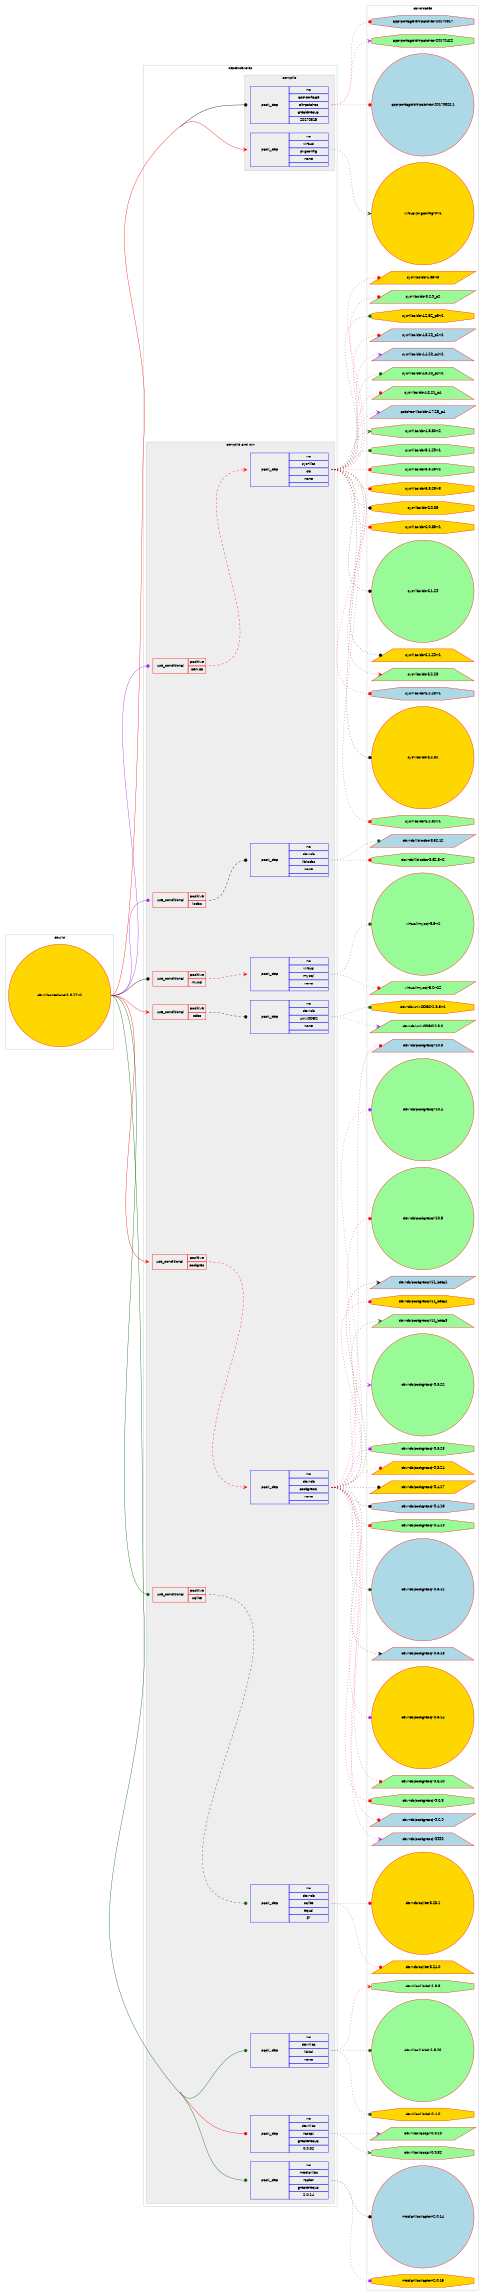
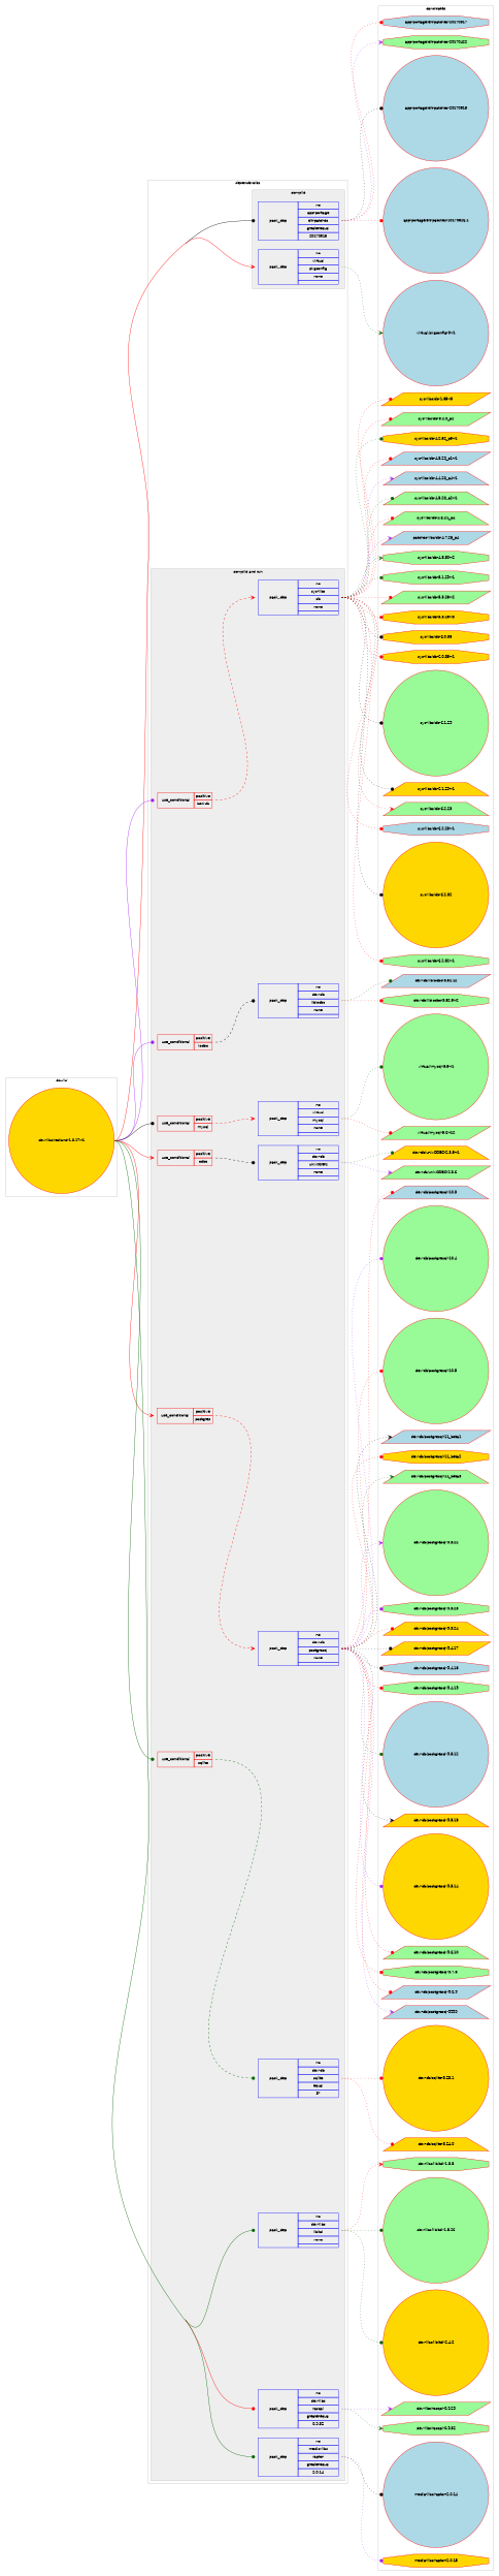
  digraph {
    compound=true
    concentrate=true
    fontname=Helvetica
    fontsize=10
    newrank=true
    rankdir=LR
    ranksep=1.5
    node [color=red fillcolor=palegreen fontname=Helvetica fontsize=10 shape=octagon style=filled]
    edge [arrowhead=dot color=red headport=w style=dotted tailport=e weight=100]
    n1 [fillcolor=gold label="dev-libs/redland-1.0.17-r1" shape=circle width=4]
    n2 [color=blue label=<<TABLE BORDER="0" CELLBORDER="1" CELLSPACING="0" CELLPADDING="4" WIDTH="220"><TR><TD ROWSPAN="6" CELLPADDING="30">pack_dep</TD></TR><TR><TD WIDTH="110">no</TD></TR><TR><TD>app-portage</TD></TR><TR><TD>elt-patches</TD></TR><TR><TD>greaterequal</TD></TR><TR><TD>20170815</TD></TR></TABLE>> shape=none fillcolor="" style=""]
    n3 [color=blue label=<<TABLE BORDER="0" CELLBORDER="1" CELLSPACING="0" CELLPADDING="4" WIDTH="220"><TR><TD ROWSPAN="6" CELLPADDING="30">pack_dep</TD></TR><TR><TD WIDTH="110">no</TD></TR><TR><TD>virtual</TD></TR><TR><TD>pkgconfig</TD></TR><TR><TD>none</TD></TR><TR><TD></TD></TR></TABLE>> shape=none fillcolor="" style=""]
    n4 [color=blue label=<<TABLE BORDER="0" CELLBORDER="1" CELLSPACING="0" CELLPADDING="4" WIDTH="220"><TR><TD ROWSPAN="6" CELLPADDING="30">pack_dep</TD></TR><TR><TD WIDTH="110">no</TD></TR><TR><TD>sys-libs</TD></TR><TR><TD>db</TD></TR><TR><TD>none</TD></TR><TR><TD></TD></TR></TABLE>> shape=none fillcolor="" style=""]
    n5 [label=<<TABLE BORDER="0" CELLBORDER="1" CELLSPACING="0" CELLPADDING="4"><TR><TD ROWSPAN="3" CELLPADDING="10">use_conditional</TD></TR><TR><TD>positive</TD></TR><TR><TD>berkdb</TD></TR></TABLE>> shape=none fillcolor="" style=""]
    n6 [color=blue label=<<TABLE BORDER="0" CELLBORDER="1" CELLSPACING="0" CELLPADDING="4" WIDTH="220"><TR><TD ROWSPAN="6" CELLPADDING="30">pack_dep</TD></TR><TR><TD WIDTH="110">no</TD></TR><TR><TD>dev-db</TD></TR><TR><TD>libiodbc</TD></TR><TR><TD>none</TD></TR><TR><TD></TD></TR></TABLE>> shape=none fillcolor="" style=""]
    n7 [label=<<TABLE BORDER="0" CELLBORDER="1" CELLSPACING="0" CELLPADDING="4"><TR><TD ROWSPAN="3" CELLPADDING="10">use_conditional</TD></TR><TR><TD>positive</TD></TR><TR><TD>iodbc</TD></TR></TABLE>> shape=none fillcolor="" style=""]
    n8 [color=blue label=<<TABLE BORDER="0" CELLBORDER="1" CELLSPACING="0" CELLPADDING="4" WIDTH="220"><TR><TD ROWSPAN="6" CELLPADDING="30">pack_dep</TD></TR><TR><TD WIDTH="110">no</TD></TR><TR><TD>virtual</TD></TR><TR><TD>mysql</TD></TR><TR><TD>none</TD></TR><TR><TD></TD></TR></TABLE>> shape=none fillcolor="" style=""]
    n9 [label=<<TABLE BORDER="0" CELLBORDER="1" CELLSPACING="0" CELLPADDING="4"><TR><TD ROWSPAN="3" CELLPADDING="10">use_conditional</TD></TR><TR><TD>positive</TD></TR><TR><TD>mysql</TD></TR></TABLE>> shape=none fillcolor="" style=""]
    n10 [color=blue label=<<TABLE BORDER="0" CELLBORDER="1" CELLSPACING="0" CELLPADDING="4" WIDTH="220"><TR><TD ROWSPAN="6" CELLPADDING="30">pack_dep</TD></TR><TR><TD WIDTH="110">no</TD></TR><TR><TD>dev-db</TD></TR><TR><TD>unixODBC</TD></TR><TR><TD>none</TD></TR><TR><TD></TD></TR></TABLE>> shape=none fillcolor="" style=""]
    n11 [label=<<TABLE BORDER="0" CELLBORDER="1" CELLSPACING="0" CELLPADDING="4"><TR><TD ROWSPAN="3" CELLPADDING="10">use_conditional</TD></TR><TR><TD>positive</TD></TR><TR><TD>odbc</TD></TR></TABLE>> shape=none fillcolor="" style=""]
    n12 [color=blue label=<<TABLE BORDER="0" CELLBORDER="1" CELLSPACING="0" CELLPADDING="4" WIDTH="220"><TR><TD ROWSPAN="6" CELLPADDING="30">pack_dep</TD></TR><TR><TD WIDTH="110">no</TD></TR><TR><TD>dev-db</TD></TR><TR><TD>postgresql</TD></TR><TR><TD>none</TD></TR><TR><TD></TD></TR></TABLE>> shape=none fillcolor="" style=""]
    n13 [label=<<TABLE BORDER="0" CELLBORDER="1" CELLSPACING="0" CELLPADDING="4"><TR><TD ROWSPAN="3" CELLPADDING="10">use_conditional</TD></TR><TR><TD>positive</TD></TR><TR><TD>postgres</TD></TR></TABLE>> shape=none fillcolor="" style=""]
    n14 [color=blue label=<<TABLE BORDER="0" CELLBORDER="1" CELLSPACING="0" CELLPADDING="4" WIDTH="220"><TR><TD ROWSPAN="6" CELLPADDING="30">pack_dep</TD></TR><TR><TD WIDTH="110">no</TD></TR><TR><TD>dev-db</TD></TR><TR><TD>sqlite</TD></TR><TR><TD>equal</TD></TR><TR><TD>3*</TD></TR></TABLE>> shape=none fillcolor="" style=""]
    n15 [label=<<TABLE BORDER="0" CELLBORDER="1" CELLSPACING="0" CELLPADDING="4"><TR><TD ROWSPAN="3" CELLPADDING="10">use_conditional</TD></TR><TR><TD>positive</TD></TR><TR><TD>sqlite</TD></TR></TABLE>> shape=none fillcolor="" style=""]
    n16 [color=blue label=<<TABLE BORDER="0" CELLBORDER="1" CELLSPACING="0" CELLPADDING="4" WIDTH="220"><TR><TD ROWSPAN="6" CELLPADDING="30">pack_dep</TD></TR><TR><TD WIDTH="110">no</TD></TR><TR><TD>dev-libs</TD></TR><TR><TD>libltdl</TD></TR><TR><TD>none</TD></TR><TR><TD></TD></TR></TABLE>> shape=none fillcolor="" style=""]
    n17 [color=blue label=<<TABLE BORDER="0" CELLBORDER="1" CELLSPACING="0" CELLPADDING="4" WIDTH="220"><TR><TD ROWSPAN="6" CELLPADDING="30">pack_dep</TD></TR><TR><TD WIDTH="110">no</TD></TR><TR><TD>dev-libs</TD></TR><TR><TD>rasqal</TD></TR><TR><TD>greaterequal</TD></TR><TR><TD>0.9.32</TD></TR></TABLE>> shape=none fillcolor="" style=""]
    n18 [color=blue label=<<TABLE BORDER="0" CELLBORDER="1" CELLSPACING="0" CELLPADDING="4" WIDTH="220"><TR><TD ROWSPAN="6" CELLPADDING="30">pack_dep</TD></TR><TR><TD WIDTH="110">no</TD></TR><TR><TD>media-libs</TD></TR><TR><TD>raptor</TD></TR><TR><TD>greaterequal</TD></TR><TR><TD>2.0.14</TD></TR></TABLE>> shape=none fillcolor="" style=""]
    n19 [fillcolor=lightblue label="app-portage/elt-patches-20170317" width=4]
    n20 [label="app-portage/elt-patches-20170422" width=4]
+   n21 [fillcolor=lightblue label="app-portage/elt-patches-20170815" shape=circle width=4]
    n22 [fillcolor=lightblue label="app-portage/elt-patches-20170826.1" shape=circle width=4]
-   n23 [fillcolor=gold label="virtual/pkgconfig-0-r1" shape=circle width=4]
+   n23 [fillcolor=lightblue label="virtual/pkgconfig-0-r1" shape=circle width=4]
    n24 [fillcolor=gold label="sys-libs/db-1.85-r3" shape=parallelogram width=4]
    n25 [label="sys-libs/db-3.2.9_p2" shape=parallelogram width=4]
    n26 [fillcolor=gold label="sys-libs/db-4.2.52_p5-r1" width=4]
    n27 [fillcolor=lightblue label="sys-libs/db-4.3.29_p1-r1" shape=parallelogram width=4]
    n28 [fillcolor=lightblue label="sys-libs/db-4.4.20_p4-r1" shape=trapezium width=4]
    n29 [label="sys-libs/db-4.5.20_p2-r1" shape=trapezium width=4]
    n30 [label="sys-libs/db-4.6.21_p4" shape=trapezium width=4]
    n31 [fillcolor=lightblue label="patches-libs/db-4.7.25_p4" shape=parallelogram width=4]
    n32 [label="sys-libs/db-4.8.30-r2" width=4]
    n33 [label="sys-libs/db-5.1.29-r1" width=4]
-   n34 [label="sys-libs/db-5.3.28-r2" width=4]
+   n34 [label="sys-libs/db-5.3.28-r2" shape=parallelogram width=4]
    n35 [fillcolor=gold label="sys-libs/db-5.3.28-r3" width=4]
    n36 [fillcolor=gold label="sys-libs/db-6.0.35" width=4]
    n37 [fillcolor=gold label="sys-libs/db-6.0.35-r1" width=4]
    n38 [label="sys-libs/db-6.1.29" shape=circle width=4]
    n39 [fillcolor=gold label="sys-libs/db-6.1.29-r1" shape=trapezium width=4]
    n40 [label="sys-libs/db-6.2.23" shape=trapezium width=4]
    n41 [fillcolor=lightblue label="sys-libs/db-6.2.23-r1" width=4]
    n42 [fillcolor=gold label="sys-libs/db-6.2.32" shape=circle width=4]
    n43 [label="sys-libs/db-6.2.32-r1" width=4]
    n44 [fillcolor=lightblue label="dev-db/libiodbc-3.52.12" shape=parallelogram width=4]
    n45 [label="dev-db/libiodbc-3.52.8-r2" width=4]
    n46 [label="virtual/mysql-5.5-r1" shape=circle width=4]
    n47 [label="virtual/mysql-5.6-r12" shape=parallelogram width=4]
-   n48 [fillcolor=gold label="dev-db/unixODBC-2.3.5-r1" width=4]
+   n48 [fillcolor=gold label="dev-db/unixODBC-2.3.5-r1" shape=trapezium width=4]
    n49 [label="dev-db/unixODBC-2.3.6" shape=parallelogram width=4]
    n50 [fillcolor=lightblue label="dev-db/postgresql-10.3" shape=trapezium width=4]
    n51 [label="dev-db/postgresql-10.4" shape=circle width=4]
    n52 [label="dev-db/postgresql-10.5" shape=circle width=4]
    n53 [fillcolor=lightblue label="dev-db/postgresql-11_beta1" shape=parallelogram width=4]
    n54 [fillcolor=gold label="dev-db/postgresql-11_beta2" width=4]
    n55 [label="dev-db/postgresql-11_beta3" shape=trapezium width=4]
    n56 [label="dev-db/postgresql-9.3.22" shape=circle width=4]
    n57 [label="dev-db/postgresql-9.3.23" width=4]
    n58 [fillcolor=gold label="dev-db/postgresql-9.3.24" shape=trapezium width=4]
    n59 [fillcolor=gold label="dev-db/postgresql-9.4.17" shape=parallelogram width=4]
    n60 [fillcolor=lightblue label="dev-db/postgresql-9.4.18" width=4]
    n61 [label="dev-db/postgresql-9.4.19" width=4]
    n62 [fillcolor=lightblue label="dev-db/postgresql-9.5.12" shape=circle width=4]
-   n63 [fillcolor=lightblue label="dev-db/postgresql-9.5.13" shape=trapezium width=4]
+   n63 [fillcolor=gold label="dev-db/postgresql-9.5.13" shape=trapezium width=4]
    n64 [fillcolor=gold label="dev-db/postgresql-9.5.14" shape=circle width=4]
    n65 [label="dev-db/postgresql-9.6.10" shape=trapezium width=4]
-   n66 [label="dev-db/postgresql-9.6.8" width=4]
+   n66 [label="dev-db/postgresql-9.7.8" width=4]
    n67 [fillcolor=lightblue label="dev-db/postgresql-9.6.9" shape=parallelogram width=4]
    n68 [fillcolor=lightblue label="dev-db/postgresql-9999" shape=trapezium width=4]
    n69 [fillcolor=gold label="dev-db/sqlite-3.23.1" shape=circle width=4]
    n70 [fillcolor=gold label="dev-db/sqlite-3.24.0" shape=trapezium width=4]
    n71 [label="dev-libs/libltdl-1.3.5" width=4]
    n72 [label="dev-libs/libltdl-1.5.26" shape=circle width=4]
-   n73 [fillcolor=gold label="dev-libs/libltdl-2.4.6" width=4]
+   n73 [fillcolor=gold label="dev-libs/libltdl-2.4.6" shape=circle width=4]
    n74 [label="dev-libs/rasqal-0.9.29" shape=parallelogram width=4]
    n75 [label="dev-libs/rasqal-0.9.32" width=4]
    n76 [fillcolor=lightblue label="media-libs/raptor-2.0.14" shape=circle width=4]
    n77 [fillcolor=gold label="media-libs/raptor-2.0.15" width=4]
    subgraph cluster_1 {
      color=gray
      label=<<i>dependencies</i>>
      subgraph cluster_2 {
        color=gray
        fillcolor="#eeeeee"
        label=<<i>compile</i>>
        style=filled
        subgraph sub_3 {
          color=gray
          fillcolor="#eeeeee"
          label=<<i>compile</i>>
          style=filled
          n2
        }
        subgraph sub_4 {
          color=gray
          fillcolor="#eeeeee"
          label=<<i>compile</i>>
          style=filled
          n3
        }
      }
      subgraph cluster_5 {
        color=gray
        fillcolor="#eeeeee"
        label=<<i>compile and run</i>>
        style=filled
        subgraph sub_6 {
          color=gray
          fillcolor="#eeeeee"
          label=<<i>compile and run</i>>
          style=filled
          n5
          subgraph sub_7 {
            color=gray
            fillcolor="#eeeeee"
            label=<<i>compile and run</i>>
            style=filled
            n4
          }
        }
        subgraph sub_8 {
          color=gray
          fillcolor="#eeeeee"
          label=<<i>compile and run</i>>
          style=filled
          n7
          subgraph sub_9 {
            color=gray
            fillcolor="#eeeeee"
            label=<<i>compile and run</i>>
            style=filled
            n6
          }
        }
        subgraph sub_10 {
          color=gray
          fillcolor="#eeeeee"
          label=<<i>compile and run</i>>
          style=filled
          n9
          subgraph sub_11 {
            color=gray
            fillcolor="#eeeeee"
            label=<<i>compile and run</i>>
            style=filled
            n8
          }
        }
        subgraph sub_12 {
          color=gray
          fillcolor="#eeeeee"
          label=<<i>compile and run</i>>
          style=filled
          n11
          subgraph sub_13 {
            color=gray
            fillcolor="#eeeeee"
            label=<<i>compile and run</i>>
            style=filled
            n10
          }
        }
        subgraph sub_14 {
          color=gray
          fillcolor="#eeeeee"
          label=<<i>compile and run</i>>
          style=filled
          n13
          subgraph sub_15 {
            color=gray
            fillcolor="#eeeeee"
            label=<<i>compile and run</i>>
            style=filled
            n12
          }
        }
        subgraph sub_16 {
          color=gray
          fillcolor="#eeeeee"
          label=<<i>compile and run</i>>
          style=filled
          n15
          subgraph sub_17 {
            color=gray
            fillcolor="#eeeeee"
            label=<<i>compile and run</i>>
            style=filled
            n14
          }
        }
        subgraph sub_18 {
          color=gray
          fillcolor="#eeeeee"
          label=<<i>compile and run</i>>
          style=filled
          n16
        }
        subgraph sub_19 {
          color=gray
          fillcolor="#eeeeee"
          label=<<i>compile and run</i>>
          style=filled
          n17
        }
        subgraph sub_20 {
          color=gray
          fillcolor="#eeeeee"
          label=<<i>compile and run</i>>
          style=filled
          n18
        }
      }
      subgraph cluster_21 {
        color=gray
        fillcolor="#eeeeee"
        label=<<i>run</i>>
        style=filled
      }
    }
    subgraph cluster_22 {
      color=gray
      label=<<i>ebuild</i>>
      rank=same
      n1
    }
    subgraph cluster_23 {
      color=gray
      label=<<i>candidates</i>>
      rank=same
      subgraph sub_24 {
        color=black
        label=<<i>candidates</i>>
        nodesep=1
        rank=same
        n19
        n20
+       n21
        n22
      }
      subgraph sub_25 {
        color=black
        label=<<i>candidates</i>>
        nodesep=1
        rank=same
        n23
      }
      subgraph sub_26 {
        color=black
        label=<<i>candidates</i>>
        nodesep=1
        rank=same
        n24
        n25
        n26
        n27
        n28
        n29
        n30
        n31
        n32
        n33
        n34
        n35
        n36
        n37
        n38
        n39
        n40
        n41
        n42
        n43
      }
      subgraph sub_27 {
        color=black
        label=<<i>candidates</i>>
        nodesep=1
        rank=same
        n44
        n45
      }
      subgraph sub_28 {
        color=black
        label=<<i>candidates</i>>
        nodesep=1
        rank=same
        n46
        n47
      }
      subgraph sub_29 {
        color=black
        label=<<i>candidates</i>>
        nodesep=1
        rank=same
        n48
        n49
      }
      subgraph sub_30 {
        color=black
        label=<<i>candidates</i>>
        nodesep=1
        rank=same
        n50
        n51
        n52
        n53
        n54
        n55
        n56
        n57
        n58
        n59
        n60
        n61
        n62
        n63
        n64
        n65
        n66
        n67
        n68
      }
      subgraph sub_31 {
        color=black
        label=<<i>candidates</i>>
        nodesep=1
        rank=same
        n69
        n70
      }
      subgraph sub_32 {
        color=black
        label=<<i>candidates</i>>
        nodesep=1
        rank=same
        n71
        n72
        n73
      }
      subgraph sub_33 {
        color=black
        label=<<i>candidates</i>>
        nodesep=1
        rank=same
        n74
        n75
      }
      subgraph sub_34 {
        color=black
        label=<<i>candidates</i>>
        nodesep=1
        rank=same
        n76
        n77
      }
    }
    n1 -> n2 [color=black style=solid weight=20]
    n1 -> n3 [arrowhead=vee style=solid weight=20]
    n1 -> n5 [color=purple style=solid weight=20]
    n1 -> n7 [color=purple style=solid weight=20]
    n1 -> n9 [color=black style=solid weight=20]
    n1 -> n11 [arrowhead=vee style=solid weight=20]
    n1 -> n13 [arrowhead=vee style=solid weight=20]
    n1 -> n15 [color=darkgreen style=solid weight=20]
    n1 -> n16 [color=darkgreen style=solid weight=20]
    n1 -> n17 [style=solid weight=20]
    n1 -> n18 [color=darkgreen style=solid weight=20]
    n2 -> n19
    n2 -> n20 [arrowhead=vee color=purple]
+   n2 -> n21 [color=black]
    n2 -> n22
    n3 -> n23 [arrowhead=vee color=darkgreen]
    n4 -> n24
    n4 -> n25
    n4 -> n26 [color=darkgreen]
    n4 -> n27
    n4 -> n28 [arrowhead=vee color=purple]
    n4 -> n29 [color=darkgreen]
    n4 -> n30
    n4 -> n31 [arrowhead=vee color=purple]
    n4 -> n32 [arrowhead=vee color=darkgreen]
    n4 -> n33 [color=darkgreen]
    n4 -> n34
    n4 -> n35
    n4 -> n36 [color=black]
    n4 -> n37
    n4 -> n38 [color=black]
    n4 -> n39 [color=black]
    n4 -> n40 [arrowhead=vee]
    n4 -> n41
    n4 -> n42 [color=black]
    n4 -> n43
    n5 -> n4 [arrowhead=vee style=dashed weight=20]
    n6 -> n44 [color=darkgreen]
    n6 -> n45
    n7 -> n6 [color=black style=dashed weight=20]
    n8 -> n46 [color=darkgreen]
    n8 -> n47
    n9 -> n8 [arrowhead=vee style=dashed weight=20]
    n10 -> n48 [color=darkgreen]
    n10 -> n49 [arrowhead=vee color=purple]
    n11 -> n10 [color=black style=dashed weight=20]
    n12 -> n50
    n12 -> n51 [color=purple]
    n12 -> n52
    n12 -> n53 [arrowhead=vee color=black]
    n12 -> n54
    n12 -> n55 [arrowhead=vee color=darkgreen]
    n12 -> n56 [arrowhead=vee color=purple]
    n12 -> n57 [color=purple]
    n12 -> n58
    n12 -> n59 [color=black]
    n12 -> n60 [color=black]
    n12 -> n61
    n12 -> n62 [color=darkgreen]
    n12 -> n63 [arrowhead=vee color=black]
    n12 -> n64 [color=purple]
    n12 -> n65
    n12 -> n66
    n12 -> n67
    n12 -> n68 [arrowhead=vee color=purple]
    n13 -> n12 [arrowhead=vee style=dashed weight=20]
    n14 -> n69
    n14 -> n70
    n15 -> n14 [color=darkgreen style=dashed weight=20]
    n16 -> n71 [arrowhead=vee]
    n16 -> n72 [color=darkgreen]
    n16 -> n73 [color=darkgreen]
    n17 -> n74 [arrowhead=vee color=purple]
    n17 -> n75 [arrowhead=vee color=darkgreen]
    n18 -> n76 [color=black]
    n18 -> n77 [color=purple]
  }
